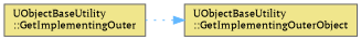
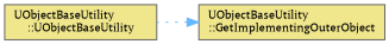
  digraph {
    rankdir=RL
    fontname="PT Serif"
    node [fillcolor=khaki fontname="PT Serif" fontsize=10 shape=box style=filled]
    n1 [color=gray40 fontcolor=black height=0.2 label="UObjectBaseUtility\l::GetImplementingOuterObject" width=0.4]
-   n2 [color=grey40 height=0.2 label="UObjectBaseUtility\l::GetImplementingOuter" width=0.4]
+   n2 [color=grey40 height=0.2 label="UObjectBaseUtility\l::UObjectBaseUtility" width=0.4]
    n1 -> n2 [color=steelblue1 dir=back fontname="PT Serif" fontsize=10 labelfontname=Helvetica labelfontsize=10 style=dotted]
  }
